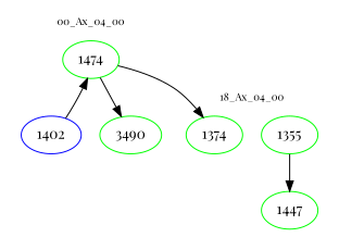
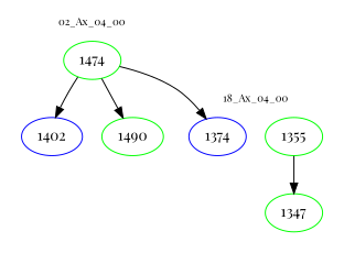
  digraph {
    fontname="Playfair Display"
    node [color=green fontname="Playfair Display"]
    edge [color=black fontname="Playfair Display"]
    n1 [label=1355]
-   n2 [label=1447]
-   n3 [label=1374]
+   n2 [label=1347]
+   n3 [color=blue label=1374]
    n4 [label=1474]
    n5 [color=blue label=1402]
-   n6 [label=3490]
+   n6 [label=1490]
    subgraph cluster_1 {
      color=white
      fontsize=10
      label="18_Ax_04_00"
      n1
      n2
      n3
    }
    subgraph cluster_2 {
      color=white
      fontsize=10
-     label="00_Ax_04_00"
+     label="02_Ax_04_00"
      n4
      n5
      n6
    }
    n1 -> n2
    n4 -> n3
-   n5 -> n4
+   n4 -> n5
    n4 -> n6
  }
